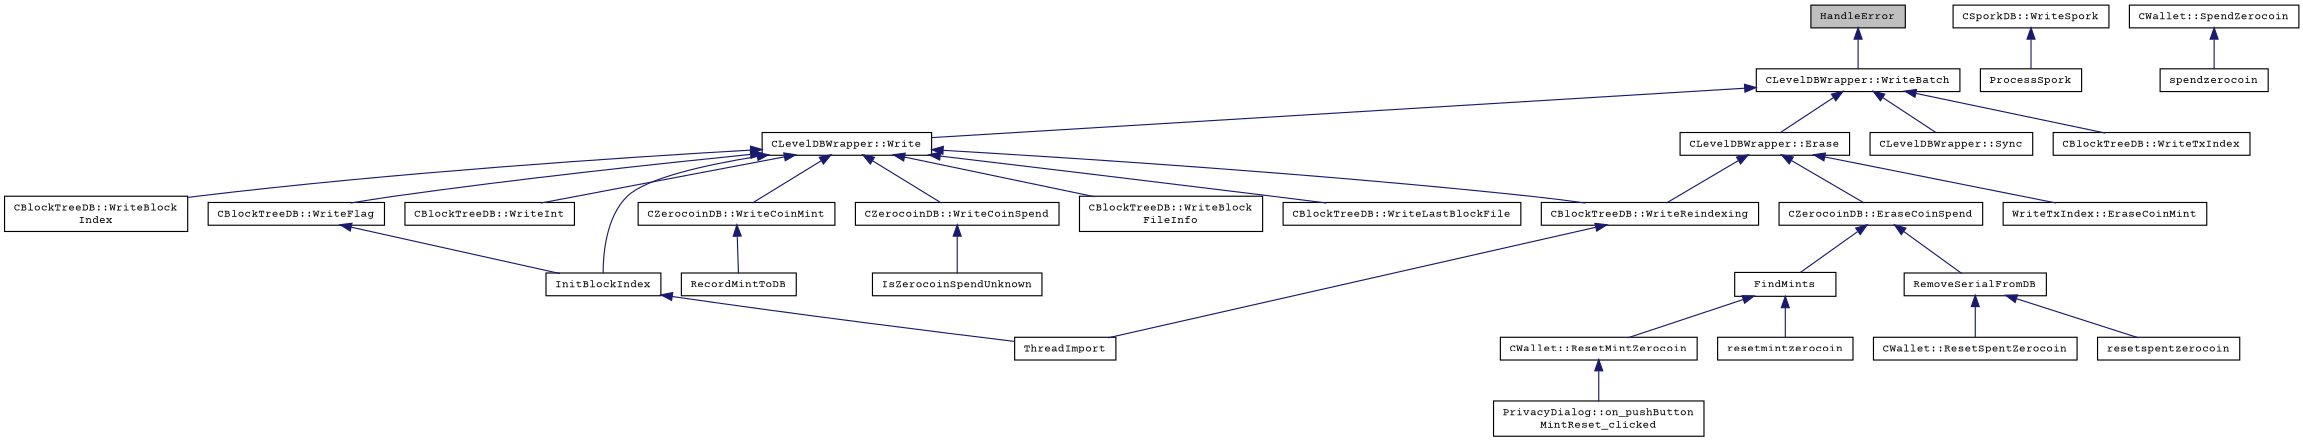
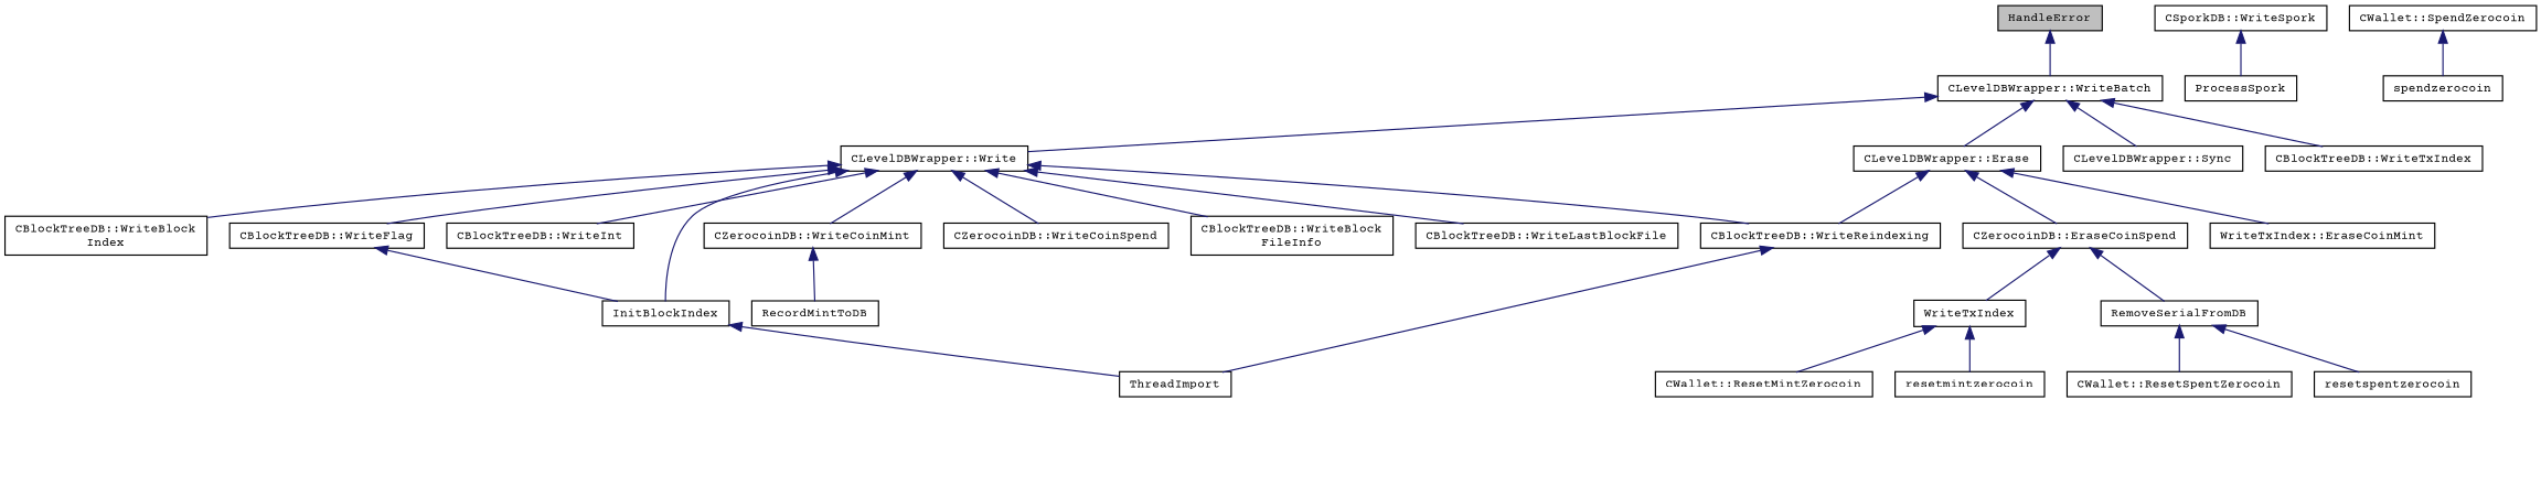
  digraph {
    fontname="Courier Prime"
    rankdir=TB
    node [color=black fillcolor=white fontname="Courier Prime" fontsize=10 shape=record style=filled]
    edge [color=midnightblue dir=back fontname="Courier Prime" fontsize=10 labelfontname=Helvetica labelfontsize=10 style=solid]
    n1 [fillcolor=grey75 fontcolor=black height=0.2 label=HandleError width=0.4]
    n2 [height=0.2 label="CLevelDBWrapper::WriteBatch" width=0.4]
    n3 [height=0.2 label="CLevelDBWrapper::Write" width=0.4]
    n4 [height=0.2 label="CLevelDBWrapper::Erase" width=0.4]
    n5 [height=0.2 label="CLevelDBWrapper::Sync" width=0.4]
    n6 [height=0.2 label="CBlockTreeDB::WriteTxIndex" width=0.4]
    n7 [height=0.2 label="CBlockTreeDB::WriteBlock\lIndex" width=0.4]
    n8 [height=0.2 label="CBlockTreeDB::WriteBlock\lFileInfo" width=0.4]
    n9 [height=0.2 label="CBlockTreeDB::WriteLastBlockFile" width=0.4]
    n10 [height=0.2 label="CBlockTreeDB::WriteReindexing" width=0.4]
    n11 [height=0.2 label="CBlockTreeDB::WriteFlag" width=0.4]
    n12 [height=0.2 label="CBlockTreeDB::WriteInt" width=0.4]
    n13 [height=0.2 label="CZerocoinDB::WriteCoinMint" width=0.4]
    n14 [height=0.2 label="CZerocoinDB::WriteCoinSpend" width=0.4]
    n15 [height=0.2 label=InitBlockIndex width=0.4]
    n16 [height=0.2 label="WriteTxIndex::EraseCoinMint" width=0.4]
    n17 [height=0.2 label="CZerocoinDB::EraseCoinSpend" width=0.4]
    n18 [height=0.2 label="CSporkDB::WriteSpork" width=0.4]
    n19 [height=0.2 label=ProcessSpork width=0.4]
    n20 [height=0.2 label=ThreadImport width=0.4]
    n21 [height=0.2 label=RecordMintToDB width=0.4]
-   n22 [height=0.2 label=IsZerocoinSpendUnknown width=0.4]
-   n23 [height=0.2 label=FindMints width=0.4]
+   n23 [height=0.2 label=WriteTxIndex width=0.4]
    n24 [height=0.2 label=RemoveSerialFromDB width=0.4]
    n25 [height=0.2 label=resetmintzerocoin width=0.4]
    n26 [height=0.2 label="CWallet::ResetMintZerocoin" width=0.4]
    n27 [height=0.2 label=resetspentzerocoin width=0.4]
    n28 [height=0.2 label="CWallet::ResetSpentZerocoin" width=0.4]
-   n29 [height=0.2 label="PrivacyDialog::on_pushButton\lMintReset_clicked" width=0.4]
    n30 [height=0.2 label="CWallet::SpendZerocoin" width=0.4]
    n31 [height=0.2 label=spendzerocoin width=0.4]
    n1 -> n2
    n2 -> n3
    n2 -> n4
    n2 -> n5
    n2 -> n6
    n3 -> n7
    n3 -> n8
    n3 -> n9
    n3 -> n10
    n3 -> n11
    n3 -> n12
    n3 -> n13
    n3 -> n14
    n3 -> n15
    n4 -> n10
    n4 -> n16
    n4 -> n17
    n10 -> n20
    n11 -> n15
    n13 -> n21
-   n14 -> n22
    n15 -> n20
    n17 -> n23
    n17 -> n24
    n18 -> n19
    n23 -> n25
    n23 -> n26
    n24 -> n27
    n24 -> n28
-   n26 -> n29
    n30 -> n31
  }
